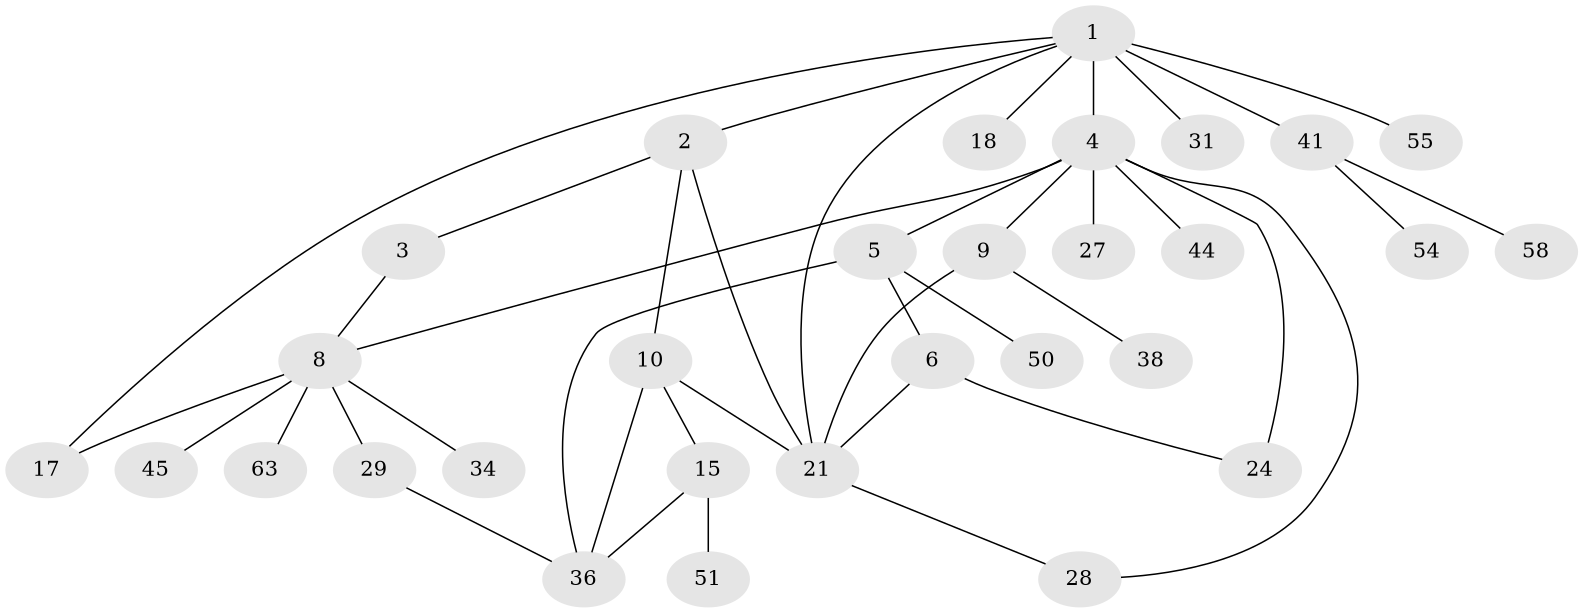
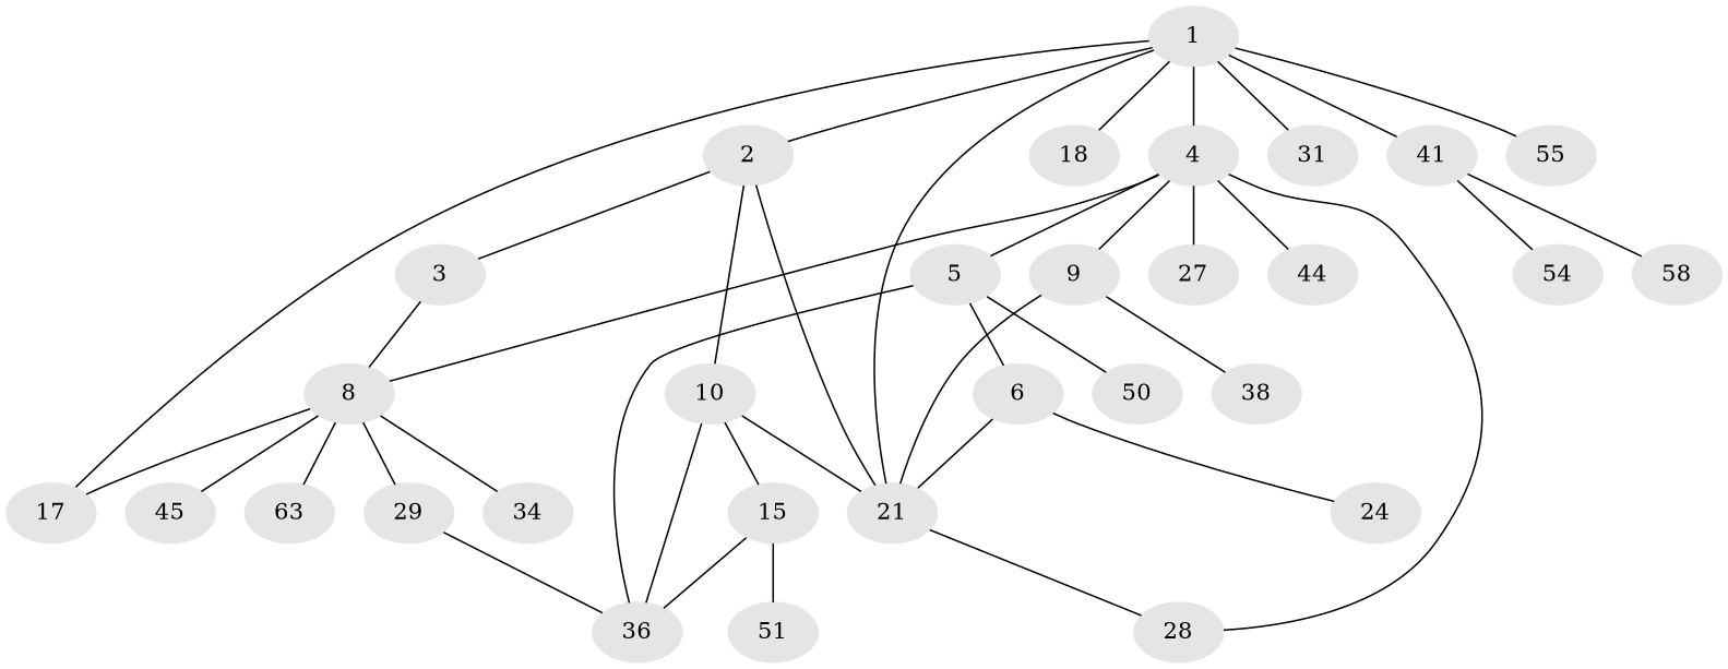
  graph {
    node [color=gray90 style=filled]
    1 [super="+49+7"]
    2
    4 [super="+59"]
    17 [super="+47+60"]
    18 [super="+43"]
    21 [super="+25+23+46+52"]
    31 [super="+40"]
    41 [super="+48"]
    55
    3 [super="+22+39"]
    10 [super="+56"]
    8 [super="+13+19"]
    5 [super="+12+33"]
    9
    24 [super="+35+26"]
    27
    28
    44
    54
    58
    36 [super="+57+42"]
    15
    29
    34
    45
    63
    6 [super="+11"]
    50
    38
    51
    1 -- 2
    1 -- 4
    1 -- 17
    1 -- 18
    1 -- 21
    1 -- 31
    1 -- 41 [weight=2]
    1 -- 55
    2 -- 21
    2 -- 3
    2 -- 10
    4 -- 8
    4 -- 5
    4 -- 9
-   4 -- 24 [weight=2]
    4 -- 27
    4 -- 28
    4 -- 44
    21 -- 28
    41 -- 54
    41 -- 58
    3 -- 8
    10 -- 21 [weight=2]
    10 -- 36
    10 -- 15
    8 -- 17 [weight=2]
    8 -- 29
    8 -- 34
    8 -- 45
    8 -- 63
    5 -- 36
    5 -- 6
    5 -- 50
    9 -- 21
    9 -- 38
    15 -- 36
    15 -- 51
    29 -- 36
    6 -- 21
    6 -- 24
  }
